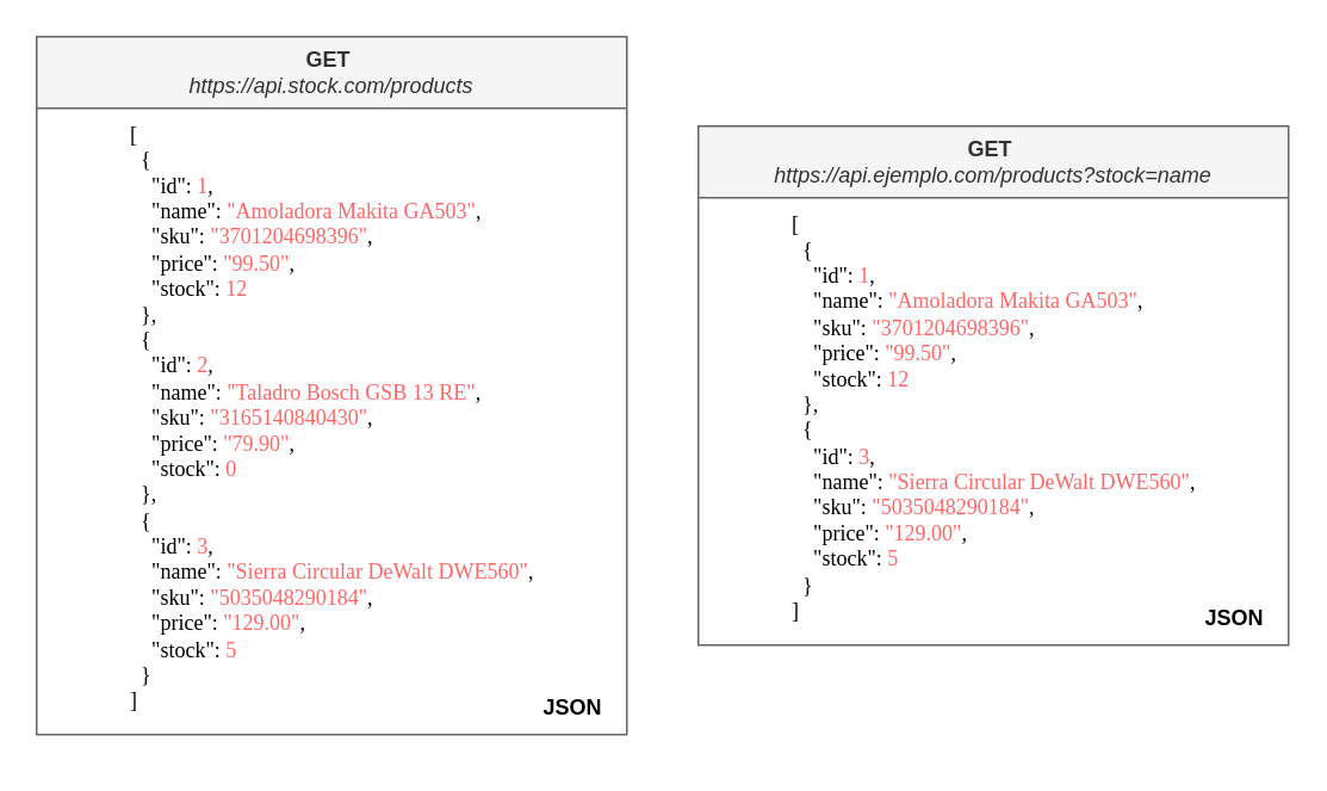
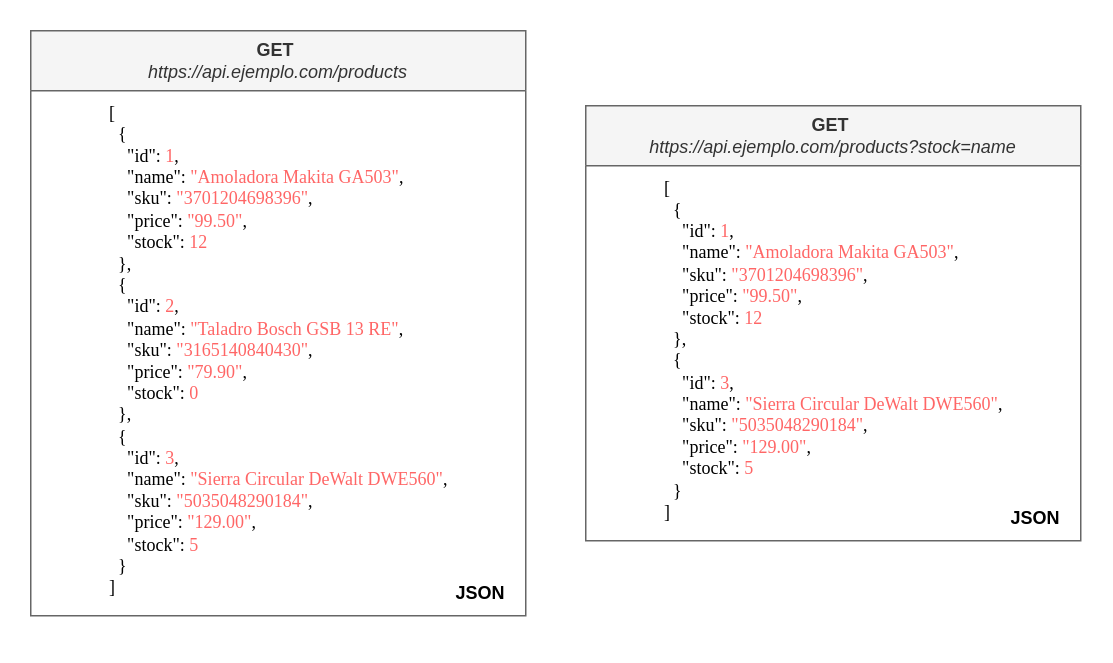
  <mxCell id="0" />
  <mxCell id="1" parent="0" />
- <mxCell id="2" value="GET&amp;nbsp;&lt;br&gt;&lt;i style=&quot;font-weight: 400;&quot;&gt;https://api.stock.com/products&lt;/i&gt;" style="swimlane;whiteSpace=wrap;html=1;startSize=40;fillColor=#f5f5f5;fontColor=#333333;strokeColor=#666666;" vertex="1" parent="1"><mxGeometry x="20" y="20" width="330" height="390" as="geometry" /></mxCell>
+ <mxCell id="2" value="GET&amp;nbsp;&lt;br&gt;&lt;i style=&quot;font-weight: 400;&quot;&gt;https://api.ejemplo.com/products&lt;/i&gt;" style="swimlane;whiteSpace=wrap;html=1;startSize=40;fillColor=#f5f5f5;fontColor=#333333;strokeColor=#666666;" vertex="1" parent="1"><mxGeometry x="20" y="20" width="330" height="390" as="geometry" /></mxCell>
  <mxCell id="3" value="&lt;div style=&quot;text-align: left;&quot;&gt;&lt;font data-font-src=&quot;https://fonts.googleapis.com/css?family=Cascadia+Code&quot; face=&quot;Cascadia Code&quot;&gt;[&lt;/font&gt;&lt;/div&gt;&lt;div style=&quot;text-align: left;&quot;&gt;&lt;font data-font-src=&quot;https://fonts.googleapis.com/css?family=Cascadia+Code&quot; face=&quot;Cascadia Code&quot;&gt;&amp;nbsp; {&lt;/font&gt;&lt;/div&gt;&lt;div style=&quot;text-align: left;&quot;&gt;&lt;font data-font-src=&quot;https://fonts.googleapis.com/css?family=Cascadia+Code&quot; face=&quot;Cascadia Code&quot;&gt;&amp;nbsp; &amp;nbsp; &quot;id&quot;: &lt;font style=&quot;color: rgb(255, 102, 102);&quot;&gt;1&lt;/font&gt;,&lt;/font&gt;&lt;/div&gt;&lt;div style=&quot;text-align: left;&quot;&gt;&lt;font data-font-src=&quot;https://fonts.googleapis.com/css?family=Cascadia+Code&quot; face=&quot;Cascadia Code&quot;&gt;&amp;nbsp; &amp;nbsp; &quot;name&quot;: &lt;font style=&quot;color: rgb(255, 102, 102);&quot;&gt;&quot;Amoladora Makita GA503&quot;&lt;/font&gt;,&lt;/font&gt;&lt;/div&gt;&lt;div style=&quot;text-align: left;&quot;&gt;&lt;font data-font-src=&quot;https://fonts.googleapis.com/css?family=Cascadia+Code&quot; face=&quot;Cascadia Code&quot;&gt;&amp;nbsp; &amp;nbsp; &quot;sku&quot;: &lt;font style=&quot;color: rgb(255, 102, 102);&quot;&gt;&quot;3701204698396&quot;&lt;/font&gt;,&lt;/font&gt;&lt;/div&gt;&lt;div style=&quot;text-align: left;&quot;&gt;&lt;font data-font-src=&quot;https://fonts.googleapis.com/css?family=Cascadia+Code&quot; face=&quot;Cascadia Code&quot;&gt;&amp;nbsp; &amp;nbsp; &quot;price&quot;: &lt;font style=&quot;color: rgb(255, 102, 102);&quot;&gt;&quot;99.50&quot;&lt;/font&gt;,&lt;/font&gt;&lt;/div&gt;&lt;div style=&quot;text-align: left;&quot;&gt;&lt;font data-font-src=&quot;https://fonts.googleapis.com/css?family=Cascadia+Code&quot; face=&quot;Cascadia Code&quot;&gt;&amp;nbsp; &amp;nbsp; &quot;stock&quot;: &lt;font style=&quot;color: rgb(255, 102, 102);&quot;&gt;12&lt;/font&gt;&lt;/font&gt;&lt;/div&gt;&lt;div style=&quot;text-align: left;&quot;&gt;&lt;font data-font-src=&quot;https://fonts.googleapis.com/css?family=Cascadia+Code&quot; face=&quot;Cascadia Code&quot;&gt;&amp;nbsp; },&lt;/font&gt;&lt;/div&gt;&lt;div style=&quot;text-align: left;&quot;&gt;&lt;font data-font-src=&quot;https://fonts.googleapis.com/css?family=Cascadia+Code&quot; face=&quot;Cascadia Code&quot;&gt;&amp;nbsp; {&lt;/font&gt;&lt;/div&gt;&lt;div style=&quot;text-align: left;&quot;&gt;&lt;font data-font-src=&quot;https://fonts.googleapis.com/css?family=Cascadia+Code&quot; face=&quot;Cascadia Code&quot;&gt;&amp;nbsp; &amp;nbsp; &quot;id&quot;: &lt;font style=&quot;color: rgb(255, 102, 102);&quot;&gt;2&lt;/font&gt;,&lt;/font&gt;&lt;/div&gt;&lt;div style=&quot;text-align: left;&quot;&gt;&lt;font data-font-src=&quot;https://fonts.googleapis.com/css?family=Cascadia+Code&quot; face=&quot;Cascadia Code&quot;&gt;&amp;nbsp; &amp;nbsp; &quot;name&quot;: &lt;font style=&quot;color: rgb(255, 102, 102);&quot;&gt;&quot;Taladro Bosch GSB 13 RE&quot;&lt;/font&gt;,&lt;/font&gt;&lt;/div&gt;&lt;div style=&quot;text-align: left;&quot;&gt;&lt;font data-font-src=&quot;https://fonts.googleapis.com/css?family=Cascadia+Code&quot; face=&quot;Cascadia Code&quot;&gt;&amp;nbsp; &amp;nbsp; &quot;sku&quot;: &lt;font style=&quot;color: rgb(255, 102, 102);&quot;&gt;&quot;3165140840430&quot;&lt;/font&gt;,&lt;/font&gt;&lt;/div&gt;&lt;div style=&quot;text-align: left;&quot;&gt;&lt;font data-font-src=&quot;https://fonts.googleapis.com/css?family=Cascadia+Code&quot; face=&quot;Cascadia Code&quot;&gt;&amp;nbsp; &amp;nbsp; &quot;price&quot;: &lt;font style=&quot;color: rgb(255, 102, 102);&quot;&gt;&quot;79.90&quot;&lt;/font&gt;,&lt;/font&gt;&lt;/div&gt;&lt;div style=&quot;text-align: left;&quot;&gt;&lt;font data-font-src=&quot;https://fonts.googleapis.com/css?family=Cascadia+Code&quot; face=&quot;Cascadia Code&quot;&gt;&amp;nbsp; &amp;nbsp; &quot;stock&quot;: &lt;font style=&quot;color: rgb(255, 102, 102);&quot;&gt;0&lt;/font&gt;&lt;/font&gt;&lt;/div&gt;&lt;div style=&quot;text-align: left;&quot;&gt;&lt;font data-font-src=&quot;https://fonts.googleapis.com/css?family=Cascadia+Code&quot; face=&quot;Cascadia Code&quot;&gt;&amp;nbsp; },&lt;/font&gt;&lt;/div&gt;&lt;div style=&quot;text-align: left;&quot;&gt;&lt;font data-font-src=&quot;https://fonts.googleapis.com/css?family=Cascadia+Code&quot; face=&quot;Cascadia Code&quot;&gt;&amp;nbsp; {&lt;/font&gt;&lt;/div&gt;&lt;div style=&quot;text-align: left;&quot;&gt;&lt;font data-font-src=&quot;https://fonts.googleapis.com/css?family=Cascadia+Code&quot; face=&quot;Cascadia Code&quot;&gt;&amp;nbsp; &amp;nbsp; &quot;id&quot;: &lt;font style=&quot;color: rgb(255, 102, 102);&quot;&gt;3&lt;/font&gt;,&lt;/font&gt;&lt;/div&gt;&lt;div style=&quot;text-align: left;&quot;&gt;&lt;font data-font-src=&quot;https://fonts.googleapis.com/css?family=Cascadia+Code&quot; face=&quot;Cascadia Code&quot;&gt;&amp;nbsp; &amp;nbsp; &quot;name&quot;: &lt;font style=&quot;color: rgb(255, 102, 102);&quot;&gt;&quot;Sierra Circular DeWalt DWE560&quot;&lt;/font&gt;,&lt;/font&gt;&lt;/div&gt;&lt;div style=&quot;text-align: left;&quot;&gt;&lt;font data-font-src=&quot;https://fonts.googleapis.com/css?family=Cascadia+Code&quot; face=&quot;Cascadia Code&quot;&gt;&amp;nbsp; &amp;nbsp; &quot;sku&quot;: &lt;font style=&quot;color: rgb(255, 102, 102);&quot;&gt;&quot;5035048290184&quot;&lt;/font&gt;,&lt;/font&gt;&lt;/div&gt;&lt;div style=&quot;text-align: left;&quot;&gt;&lt;font data-font-src=&quot;https://fonts.googleapis.com/css?family=Cascadia+Code&quot; face=&quot;Cascadia Code&quot;&gt;&amp;nbsp; &amp;nbsp; &quot;price&quot;: &lt;font style=&quot;color: rgb(255, 102, 102);&quot;&gt;&quot;129.00&quot;&lt;/font&gt;,&lt;/font&gt;&lt;/div&gt;&lt;div style=&quot;text-align: left;&quot;&gt;&lt;font data-font-src=&quot;https://fonts.googleapis.com/css?family=Cascadia+Code&quot; face=&quot;Cascadia Code&quot;&gt;&amp;nbsp; &amp;nbsp; &quot;stock&quot;: &lt;font style=&quot;color: rgb(255, 102, 102);&quot;&gt;5&lt;/font&gt;&lt;/font&gt;&lt;/div&gt;&lt;div style=&quot;text-align: left;&quot;&gt;&lt;font data-font-src=&quot;https://fonts.googleapis.com/css?family=Cascadia+Code&quot; face=&quot;Cascadia Code&quot;&gt;&amp;nbsp; }&lt;/font&gt;&lt;/div&gt;&lt;div style=&quot;text-align: left;&quot;&gt;&lt;font data-font-src=&quot;https://fonts.googleapis.com/css?family=Cascadia+Code&quot; face=&quot;Cascadia Code&quot;&gt;]&lt;/font&gt;&lt;/div&gt;&lt;div&gt;&lt;br&gt;&lt;/div&gt;" style="text;html=1;align=center;verticalAlign=middle;resizable=0;points=[];autosize=1;strokeColor=none;fillColor=none;" vertex="1" parent="2"><mxGeometry y="40" width="330" height="360" as="geometry" /></mxCell>
  <mxCell id="4" value="&lt;b&gt;JSON&lt;/b&gt;" style="text;html=1;align=center;verticalAlign=middle;whiteSpace=wrap;rounded=0;" vertex="1" parent="2"><mxGeometry x="270" y="360" width="60" height="30" as="geometry" /></mxCell>
  <mxCell id="5" value="GET&amp;nbsp;&lt;br&gt;&lt;i style=&quot;font-weight: 400;&quot;&gt;https://api.ejemplo.com/products?stock=name&lt;/i&gt;" style="swimlane;whiteSpace=wrap;html=1;startSize=40;fillColor=#f5f5f5;fontColor=#333333;strokeColor=#666666;" vertex="1" parent="1"><mxGeometry x="390" y="70" width="330" height="290" as="geometry" /></mxCell>
  <mxCell id="6" value="&lt;div style=&quot;text-align: left;&quot;&gt;&lt;font data-font-src=&quot;https://fonts.googleapis.com/css?family=Cascadia+Code&quot; face=&quot;Cascadia Code&quot;&gt;[&lt;/font&gt;&lt;/div&gt;&lt;div style=&quot;text-align: left;&quot;&gt;&lt;font data-font-src=&quot;https://fonts.googleapis.com/css?family=Cascadia+Code&quot; face=&quot;Cascadia Code&quot;&gt;&amp;nbsp; {&lt;/font&gt;&lt;/div&gt;&lt;div style=&quot;text-align: left;&quot;&gt;&lt;font data-font-src=&quot;https://fonts.googleapis.com/css?family=Cascadia+Code&quot; face=&quot;Cascadia Code&quot;&gt;&amp;nbsp; &amp;nbsp; &quot;id&quot;: &lt;font style=&quot;color: rgb(255, 102, 102);&quot;&gt;1&lt;/font&gt;,&lt;/font&gt;&lt;/div&gt;&lt;div style=&quot;text-align: left;&quot;&gt;&lt;font data-font-src=&quot;https://fonts.googleapis.com/css?family=Cascadia+Code&quot; face=&quot;Cascadia Code&quot;&gt;&amp;nbsp; &amp;nbsp; &quot;name&quot;: &lt;font style=&quot;color: rgb(255, 102, 102);&quot;&gt;&quot;Amoladora Makita GA503&quot;&lt;/font&gt;,&lt;/font&gt;&lt;/div&gt;&lt;div style=&quot;text-align: left;&quot;&gt;&lt;font data-font-src=&quot;https://fonts.googleapis.com/css?family=Cascadia+Code&quot; face=&quot;Cascadia Code&quot;&gt;&amp;nbsp; &amp;nbsp; &quot;sku&quot;: &lt;font style=&quot;color: rgb(255, 102, 102);&quot;&gt;&quot;3701204698396&quot;&lt;/font&gt;,&lt;/font&gt;&lt;/div&gt;&lt;div style=&quot;text-align: left;&quot;&gt;&lt;font data-font-src=&quot;https://fonts.googleapis.com/css?family=Cascadia+Code&quot; face=&quot;Cascadia Code&quot;&gt;&amp;nbsp; &amp;nbsp; &quot;price&quot;: &lt;font style=&quot;color: rgb(255, 102, 102);&quot;&gt;&quot;99.50&quot;&lt;/font&gt;,&lt;/font&gt;&lt;/div&gt;&lt;div style=&quot;text-align: left;&quot;&gt;&lt;font data-font-src=&quot;https://fonts.googleapis.com/css?family=Cascadia+Code&quot; face=&quot;Cascadia Code&quot;&gt;&amp;nbsp; &amp;nbsp; &quot;stock&quot;: &lt;font style=&quot;color: rgb(255, 102, 102);&quot;&gt;12&lt;/font&gt;&lt;/font&gt;&lt;/div&gt;&lt;div style=&quot;text-align: left;&quot;&gt;&lt;font data-font-src=&quot;https://fonts.googleapis.com/css?family=Cascadia+Code&quot; face=&quot;Cascadia Code&quot;&gt;&amp;nbsp; },&lt;/font&gt;&lt;/div&gt;&lt;div style=&quot;text-align: left;&quot;&gt;&lt;font data-font-src=&quot;https://fonts.googleapis.com/css?family=Cascadia+Code&quot; face=&quot;Cascadia Code&quot;&gt;&amp;nbsp; {&lt;/font&gt;&lt;/div&gt;&lt;div style=&quot;text-align: left;&quot;&gt;&lt;font data-font-src=&quot;https://fonts.googleapis.com/css?family=Cascadia+Code&quot; face=&quot;Cascadia Code&quot;&gt;&amp;nbsp; &amp;nbsp; &quot;id&quot;: &lt;font style=&quot;color: rgb(255, 102, 102);&quot;&gt;3&lt;/font&gt;,&lt;/font&gt;&lt;/div&gt;&lt;div style=&quot;text-align: left;&quot;&gt;&lt;font data-font-src=&quot;https://fonts.googleapis.com/css?family=Cascadia+Code&quot; face=&quot;Cascadia Code&quot;&gt;&amp;nbsp; &amp;nbsp; &quot;name&quot;: &lt;font style=&quot;color: rgb(255, 102, 102);&quot;&gt;&quot;Sierra Circular DeWalt DWE560&quot;&lt;/font&gt;,&lt;/font&gt;&lt;/div&gt;&lt;div style=&quot;text-align: left;&quot;&gt;&lt;font data-font-src=&quot;https://fonts.googleapis.com/css?family=Cascadia+Code&quot; face=&quot;Cascadia Code&quot;&gt;&amp;nbsp; &amp;nbsp; &quot;sku&quot;: &lt;font style=&quot;color: rgb(255, 102, 102);&quot;&gt;&quot;5035048290184&quot;&lt;/font&gt;,&lt;/font&gt;&lt;/div&gt;&lt;div style=&quot;text-align: left;&quot;&gt;&lt;font data-font-src=&quot;https://fonts.googleapis.com/css?family=Cascadia+Code&quot; face=&quot;Cascadia Code&quot;&gt;&amp;nbsp; &amp;nbsp; &quot;price&quot;: &lt;font style=&quot;color: rgb(255, 102, 102);&quot;&gt;&quot;129.00&quot;&lt;/font&gt;,&lt;/font&gt;&lt;/div&gt;&lt;div style=&quot;text-align: left;&quot;&gt;&lt;font data-font-src=&quot;https://fonts.googleapis.com/css?family=Cascadia+Code&quot; face=&quot;Cascadia Code&quot;&gt;&amp;nbsp; &amp;nbsp; &quot;stock&quot;: &lt;font style=&quot;color: rgb(255, 102, 102);&quot;&gt;5&lt;/font&gt;&lt;/font&gt;&lt;/div&gt;&lt;div style=&quot;text-align: left;&quot;&gt;&lt;font data-font-src=&quot;https://fonts.googleapis.com/css?family=Cascadia+Code&quot; face=&quot;Cascadia Code&quot;&gt;&amp;nbsp; }&lt;/font&gt;&lt;/div&gt;&lt;div style=&quot;text-align: left;&quot;&gt;&lt;font data-font-src=&quot;https://fonts.googleapis.com/css?family=Cascadia+Code&quot; face=&quot;Cascadia Code&quot;&gt;]&lt;/font&gt;&lt;/div&gt;&lt;div&gt;&lt;br&gt;&lt;/div&gt;" style="text;html=1;align=center;verticalAlign=middle;resizable=0;points=[];autosize=1;strokeColor=none;fillColor=none;" vertex="1" parent="5"><mxGeometry y="40" width="330" height="260" as="geometry" /></mxCell>
  <mxCell id="7" value="&lt;b&gt;JSON&lt;/b&gt;" style="text;html=1;align=center;verticalAlign=middle;whiteSpace=wrap;rounded=0;" vertex="1" parent="5"><mxGeometry x="270" y="260" width="60" height="30" as="geometry" /></mxCell>
